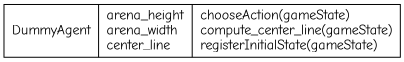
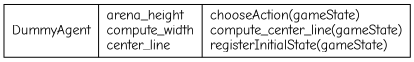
  digraph {
    rankdir=LR
    fontname="Comic Neue"
-   n1 [color=black fontcolor=black label=<{DummyAgent|arena_height<br ALIGN="LEFT"/>arena_width<br ALIGN="LEFT"/>center_line<br ALIGN="LEFT"/>|chooseAction(gameState)<br ALIGN="LEFT"/>compute_center_line(gameState)<br ALIGN="LEFT"/>registerInitialState(gameState)<br ALIGN="LEFT"/>}> shape=record style=solid fontname="Comic Neue"]
+   n1 [color=black fontcolor=black label=<{DummyAgent|arena_height<br ALIGN="LEFT"/>compute_width<br ALIGN="LEFT"/>center_line<br ALIGN="LEFT"/>|chooseAction(gameState)<br ALIGN="LEFT"/>compute_center_line(gameState)<br ALIGN="LEFT"/>registerInitialState(gameState)<br ALIGN="LEFT"/>}> shape=record style=solid fontname="Comic Neue"]
  }
